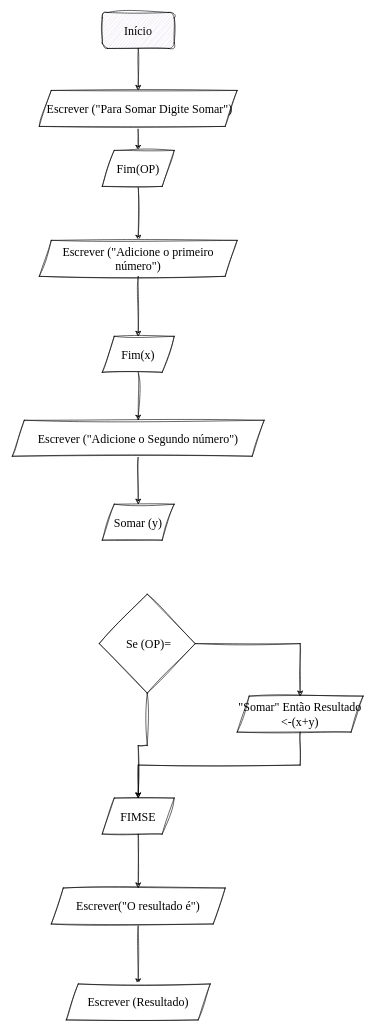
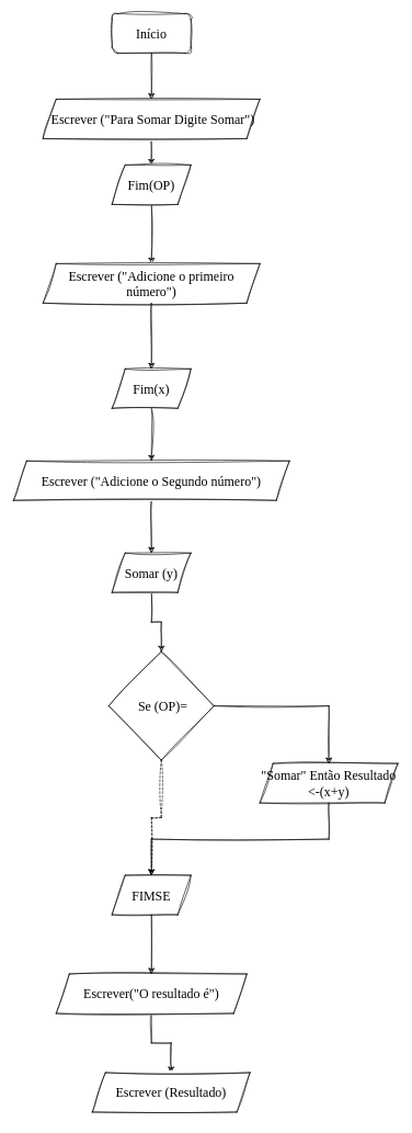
  <mxCell id="0" />
  <mxCell id="1" parent="0" />
- <mxCell id="2" value="Início" style="rounded=1;whiteSpace=wrap;html=1;sketch=1;hachureGap=4;jiggle=2;curveFitting=1;fontFamily=Architects Daughter;fontSource=https%3A%2F%2Ffonts.googleapis.com%2Fcss%3Ffamily%3DArchitects%2BDaughter;fontSize=20;fillColor=#e1d5e7;" vertex="1" parent="1"><mxGeometry x="170" y="20" width="120" height="60" as="geometry" /></mxCell>
+ <mxCell id="2" value="Início" style="rounded=1;whiteSpace=wrap;html=1;sketch=1;hachureGap=4;jiggle=2;curveFitting=1;fontFamily=Architects Daughter;fontSource=https%3A%2F%2Ffonts.googleapis.com%2Fcss%3Ffamily%3DArchitects%2BDaughter;fontSize=20;" vertex="1" parent="1"><mxGeometry x="170" y="20" width="120" height="60" as="geometry" /></mxCell>
  <mxCell id="3" value="" style="endArrow=classic;html=1;rounded=0;sketch=1;hachureGap=4;jiggle=2;curveFitting=1;fontFamily=Architects Daughter;fontSource=https%3A%2F%2Ffonts.googleapis.com%2Fcss%3Ffamily%3DArchitects%2BDaughter;fontSize=16;exitX=0.5;exitY=1;exitDx=0;exitDy=0;entryX=0.5;entryY=0;entryDx=0;entryDy=0;" edge="1" parent="1" source="2" target="5"><mxGeometry width="50" height="50" relative="1" as="geometry"><mxPoint x="180" y="170" as="sourcePoint" /><mxPoint x="230" y="150" as="targetPoint" /></mxGeometry></mxCell>
  <mxCell id="4" style="edgeStyle=orthogonalEdgeStyle;rounded=0;sketch=1;hachureGap=4;jiggle=2;curveFitting=1;orthogonalLoop=1;jettySize=auto;html=1;exitX=0.5;exitY=1;exitDx=0;exitDy=0;entryX=0.5;entryY=0;entryDx=0;entryDy=0;fontFamily=Architects Daughter;fontSource=https%3A%2F%2Ffonts.googleapis.com%2Fcss%3Ffamily%3DArchitects%2BDaughter;fontSize=16;" edge="1" parent="1" source="5" target="7"><mxGeometry relative="1" as="geometry" /></mxCell>
  <mxCell id="5" value="&amp;nbsp;Escrever (&quot;Para Somar Digite Somar&quot;)" style="shape=parallelogram;perimeter=parallelogramPerimeter;whiteSpace=wrap;html=1;fixedSize=1;sketch=1;hachureGap=4;jiggle=2;curveFitting=1;fontFamily=Architects Daughter;fontSource=https%3A%2F%2Ffonts.googleapis.com%2Fcss%3Ffamily%3DArchitects%2BDaughter;fontSize=20;" vertex="1" parent="1"><mxGeometry x="65" y="150" width="330" height="60" as="geometry" /></mxCell>
  <mxCell id="6" style="edgeStyle=orthogonalEdgeStyle;rounded=0;sketch=1;hachureGap=4;jiggle=2;curveFitting=1;orthogonalLoop=1;jettySize=auto;html=1;exitX=0.5;exitY=1;exitDx=0;exitDy=0;entryX=0.5;entryY=0;entryDx=0;entryDy=0;fontFamily=Architects Daughter;fontSource=https%3A%2F%2Ffonts.googleapis.com%2Fcss%3Ffamily%3DArchitects%2BDaughter;fontSize=16;" edge="1" parent="1" source="7" target="9"><mxGeometry relative="1" as="geometry" /></mxCell>
  <mxCell id="7" value="Fim(OP)" style="shape=parallelogram;perimeter=parallelogramPerimeter;whiteSpace=wrap;html=1;fixedSize=1;sketch=1;hachureGap=4;jiggle=2;curveFitting=1;fontFamily=Architects Daughter;fontSource=https%3A%2F%2Ffonts.googleapis.com%2Fcss%3Ffamily%3DArchitects%2BDaughter;fontSize=20;" vertex="1" parent="1"><mxGeometry x="170" y="250" width="120" height="60" as="geometry" /></mxCell>
  <mxCell id="8" style="edgeStyle=orthogonalEdgeStyle;rounded=0;sketch=1;hachureGap=4;jiggle=2;curveFitting=1;orthogonalLoop=1;jettySize=auto;html=1;exitX=0.5;exitY=1;exitDx=0;exitDy=0;entryX=0.5;entryY=0;entryDx=0;entryDy=0;fontFamily=Architects Daughter;fontSource=https%3A%2F%2Ffonts.googleapis.com%2Fcss%3Ffamily%3DArchitects%2BDaughter;fontSize=16;" edge="1" parent="1" source="9" target="11"><mxGeometry relative="1" as="geometry" /></mxCell>
  <mxCell id="9" value="Escrever (&quot;Adicione o primeiro número&quot;)" style="shape=parallelogram;perimeter=parallelogramPerimeter;whiteSpace=wrap;html=1;fixedSize=1;sketch=1;hachureGap=4;jiggle=2;curveFitting=1;fontFamily=Architects Daughter;fontSource=https%3A%2F%2Ffonts.googleapis.com%2Fcss%3Ffamily%3DArchitects%2BDaughter;fontSize=20;" vertex="1" parent="1"><mxGeometry x="65" y="400" width="330" height="60" as="geometry" /></mxCell>
  <mxCell id="10" style="edgeStyle=orthogonalEdgeStyle;rounded=0;sketch=1;hachureGap=4;jiggle=2;curveFitting=1;orthogonalLoop=1;jettySize=auto;html=1;exitX=0.5;exitY=1;exitDx=0;exitDy=0;entryX=0.5;entryY=0;entryDx=0;entryDy=0;fontFamily=Architects Daughter;fontSource=https%3A%2F%2Ffonts.googleapis.com%2Fcss%3Ffamily%3DArchitects%2BDaughter;fontSize=16;" edge="1" parent="1" source="11" target="13"><mxGeometry relative="1" as="geometry" /></mxCell>
  <mxCell id="11" value="Fim(x)" style="shape=parallelogram;perimeter=parallelogramPerimeter;whiteSpace=wrap;html=1;fixedSize=1;sketch=1;hachureGap=4;jiggle=2;curveFitting=1;fontFamily=Architects Daughter;fontSource=https%3A%2F%2Ffonts.googleapis.com%2Fcss%3Ffamily%3DArchitects%2BDaughter;fontSize=20;" vertex="1" parent="1"><mxGeometry x="170" y="560" width="120" height="60" as="geometry" /></mxCell>
  <mxCell id="12" style="edgeStyle=orthogonalEdgeStyle;rounded=0;sketch=1;hachureGap=4;jiggle=2;curveFitting=1;orthogonalLoop=1;jettySize=auto;html=1;exitX=0.5;exitY=1;exitDx=0;exitDy=0;entryX=0.5;entryY=0;entryDx=0;entryDy=0;fontFamily=Architects Daughter;fontSource=https%3A%2F%2Ffonts.googleapis.com%2Fcss%3Ffamily%3DArchitects%2BDaughter;fontSize=16;" edge="1" parent="1" source="13" target="15"><mxGeometry relative="1" as="geometry" /></mxCell>
  <mxCell id="13" value="Escrever (&quot;Adicione o Segundo número&quot;)" style="shape=parallelogram;perimeter=parallelogramPerimeter;whiteSpace=wrap;html=1;fixedSize=1;sketch=1;hachureGap=4;jiggle=2;curveFitting=1;fontFamily=Architects Daughter;fontSource=https%3A%2F%2Ffonts.googleapis.com%2Fcss%3Ffamily%3DArchitects%2BDaughter;fontSize=20;" vertex="1" parent="1"><mxGeometry x="20" y="700" width="420" height="60" as="geometry" /></mxCell>
+ <mxCell id="14" style="edgeStyle=orthogonalEdgeStyle;rounded=0;sketch=1;hachureGap=4;jiggle=2;curveFitting=1;orthogonalLoop=1;jettySize=auto;html=1;exitX=0.5;exitY=1;exitDx=0;exitDy=0;entryX=0.5;entryY=0;entryDx=0;entryDy=0;fontFamily=Architects Daughter;fontSource=https%3A%2F%2Ffonts.googleapis.com%2Fcss%3Ffamily%3DArchitects%2BDaughter;fontSize=16;" edge="1" parent="1" source="15" target="18"><mxGeometry relative="1" as="geometry" /></mxCell>
  <mxCell id="15" value="Somar (y)" style="shape=parallelogram;perimeter=parallelogramPerimeter;whiteSpace=wrap;html=1;fixedSize=1;sketch=1;hachureGap=4;jiggle=2;curveFitting=1;fontFamily=Architects Daughter;fontSource=https%3A%2F%2Ffonts.googleapis.com%2Fcss%3Ffamily%3DArchitects%2BDaughter;fontSize=20;" vertex="1" parent="1"><mxGeometry x="170" y="840" width="120" height="60" as="geometry" /></mxCell>
  <mxCell id="16" style="edgeStyle=orthogonalEdgeStyle;rounded=0;sketch=1;hachureGap=4;jiggle=2;curveFitting=1;orthogonalLoop=1;jettySize=auto;html=1;exitX=1;exitY=0.5;exitDx=0;exitDy=0;fontFamily=Architects Daughter;fontSource=https%3A%2F%2Ffonts.googleapis.com%2Fcss%3Ffamily%3DArchitects%2BDaughter;fontSize=16;entryX=0.5;entryY=0;entryDx=0;entryDy=0;" edge="1" parent="1" source="18" target="20"><mxGeometry relative="1" as="geometry"><mxPoint x="480" y="1160" as="targetPoint" /></mxGeometry></mxCell>
- <mxCell id="17" style="edgeStyle=orthogonalEdgeStyle;rounded=0;sketch=1;hachureGap=4;jiggle=2;curveFitting=1;orthogonalLoop=1;jettySize=auto;html=1;exitX=0.5;exitY=1;exitDx=0;exitDy=0;fontFamily=Architects Daughter;fontSource=https%3A%2F%2Ffonts.googleapis.com%2Fcss%3Ffamily%3DArchitects%2BDaughter;fontSize=16;entryX=0.5;entryY=0;entryDx=0;entryDy=0;" edge="1" parent="1" source="18" target="22"><mxGeometry relative="1" as="geometry"><mxPoint x="230" y="1320" as="targetPoint" /></mxGeometry></mxCell>
+ <mxCell id="17" style="edgeStyle=orthogonalEdgeStyle;rounded=0;sketch=1;hachureGap=4;jiggle=2;curveFitting=1;orthogonalLoop=1;jettySize=auto;html=1;exitX=0.5;exitY=1;exitDx=0;exitDy=0;fontFamily=Architects Daughter;fontSource=https%3A%2F%2Ffonts.googleapis.com%2Fcss%3Ffamily%3DArchitects%2BDaughter;fontSize=16;entryX=0.5;entryY=0;entryDx=0;entryDy=0;dashed=1;" edge="1" parent="1" source="18" target="22"><mxGeometry relative="1" as="geometry"><mxPoint x="230" y="1320" as="targetPoint" /></mxGeometry></mxCell>
  <mxCell id="18" value="&amp;nbsp;Se (OP)=" style="rhombus;whiteSpace=wrap;html=1;sketch=1;hachureGap=4;jiggle=2;curveFitting=1;fontFamily=Architects Daughter;fontSource=https%3A%2F%2Ffonts.googleapis.com%2Fcss%3Ffamily%3DArchitects%2BDaughter;fontSize=20;" vertex="1" parent="1"><mxGeometry x="165" y="990" width="160" height="165" as="geometry" /></mxCell>
  <mxCell id="19" style="edgeStyle=orthogonalEdgeStyle;rounded=0;sketch=1;hachureGap=4;jiggle=2;curveFitting=1;orthogonalLoop=1;jettySize=auto;html=1;exitX=0.5;exitY=1;exitDx=0;exitDy=0;entryX=0.5;entryY=0;entryDx=0;entryDy=0;fontFamily=Architects Daughter;fontSource=https%3A%2F%2Ffonts.googleapis.com%2Fcss%3Ffamily%3DArchitects%2BDaughter;fontSize=16;" edge="1" parent="1" source="20" target="22"><mxGeometry relative="1" as="geometry" /></mxCell>
  <mxCell id="20" value="&quot;Somar&quot; Então Resultado &amp;lt;-(x+y)" style="shape=parallelogram;perimeter=parallelogramPerimeter;whiteSpace=wrap;html=1;fixedSize=1;sketch=1;hachureGap=4;jiggle=2;curveFitting=1;fontFamily=Architects Daughter;fontSource=https%3A%2F%2Ffonts.googleapis.com%2Fcss%3Ffamily%3DArchitects%2BDaughter;fontSize=20;" vertex="1" parent="1"><mxGeometry x="395" y="1160" width="210" height="60" as="geometry" /></mxCell>
  <mxCell id="21" style="edgeStyle=orthogonalEdgeStyle;rounded=0;sketch=1;hachureGap=4;jiggle=2;curveFitting=1;orthogonalLoop=1;jettySize=auto;html=1;exitX=0.5;exitY=1;exitDx=0;exitDy=0;entryX=0.5;entryY=0;entryDx=0;entryDy=0;fontFamily=Architects Daughter;fontSource=https%3A%2F%2Ffonts.googleapis.com%2Fcss%3Ffamily%3DArchitects%2BDaughter;fontSize=16;" edge="1" parent="1" source="22" target="24"><mxGeometry relative="1" as="geometry" /></mxCell>
  <mxCell id="22" value="FIMSE" style="shape=parallelogram;perimeter=parallelogramPerimeter;whiteSpace=wrap;html=1;fixedSize=1;sketch=1;hachureGap=4;jiggle=2;curveFitting=1;fontFamily=Architects Daughter;fontSource=https%3A%2F%2Ffonts.googleapis.com%2Fcss%3Ffamily%3DArchitects%2BDaughter;fontSize=20;" vertex="1" parent="1"><mxGeometry x="170" y="1330" width="120" height="60" as="geometry" /></mxCell>
  <mxCell id="23" style="edgeStyle=orthogonalEdgeStyle;rounded=0;sketch=1;hachureGap=4;jiggle=2;curveFitting=1;orthogonalLoop=1;jettySize=auto;html=1;exitX=0.5;exitY=1;exitDx=0;exitDy=0;fontFamily=Architects Daughter;fontSource=https%3A%2F%2Ffonts.googleapis.com%2Fcss%3Ffamily%3DArchitects%2BDaughter;fontSize=16;entryX=0.5;entryY=0;entryDx=0;entryDy=0;" edge="1" parent="1" source="24" target="25"><mxGeometry relative="1" as="geometry"><mxPoint x="230" y="1640" as="targetPoint" /></mxGeometry></mxCell>
  <mxCell id="24" value="Escrever(&quot;O resultado é&quot;)" style="shape=parallelogram;perimeter=parallelogramPerimeter;whiteSpace=wrap;html=1;fixedSize=1;sketch=1;hachureGap=4;jiggle=2;curveFitting=1;fontFamily=Architects Daughter;fontSource=https%3A%2F%2Ffonts.googleapis.com%2Fcss%3Ffamily%3DArchitects%2BDaughter;fontSize=20;" vertex="1" parent="1"><mxGeometry x="85" y="1480" width="290" height="60" as="geometry" /></mxCell>
- <mxCell id="25" value="Escrever (Resultado)" style="shape=parallelogram;perimeter=parallelogramPerimeter;whiteSpace=wrap;html=1;fixedSize=1;sketch=1;hachureGap=4;jiggle=2;curveFitting=1;fontFamily=Architects Daughter;fontSource=https%3A%2F%2Ffonts.googleapis.com%2Fcss%3Ffamily%3DArchitects%2BDaughter;fontSize=20;" vertex="1" parent="1"><mxGeometry x="110" y="1640" width="240" height="60" as="geometry" /></mxCell>
+ <mxCell id="25" value="Escrever (Resultado)" style="shape=parallelogram;perimeter=parallelogramPerimeter;whiteSpace=wrap;html=1;fixedSize=1;sketch=1;hachureGap=4;jiggle=2;curveFitting=1;fontFamily=Architects Daughter;fontSource=https%3A%2F%2Ffonts.googleapis.com%2Fcss%3Ffamily%3DArchitects%2BDaughter;fontSize=20;" vertex="1" parent="1"><mxGeometry x="140" y="1630" width="240" height="60" as="geometry" /></mxCell>
